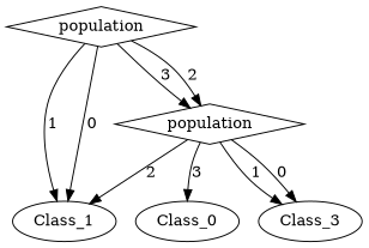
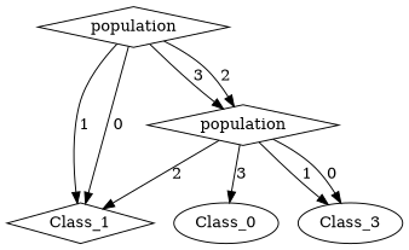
  digraph {
    n1 [label=Class_0]
-   n2 [label=Class_1]
+   n2 [label=Class_1 shape=diamond]
    n3 [label=Class_3]
    n4 [label=population shape=diamond]
    n5 [label=population shape=diamond]
    n4 -> n1 [label=3]
    n4 -> n2 [label=2]
    n4 -> n3 [label=1]
    n4 -> n3 [label=0]
    n5 -> n2 [label=1]
    n5 -> n2 [label=0]
    n5 -> n4 [label=3]
    n5 -> n4 [label=2]
  }
